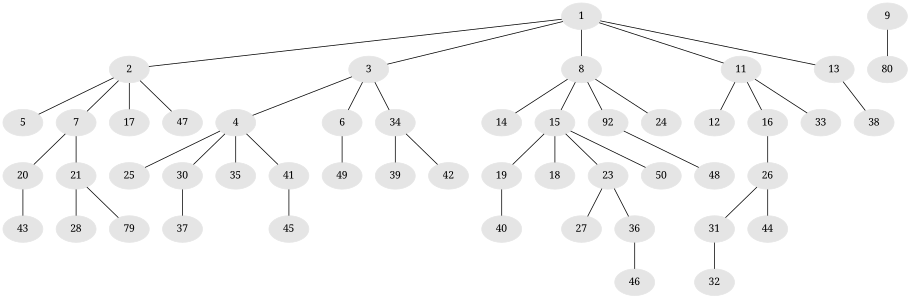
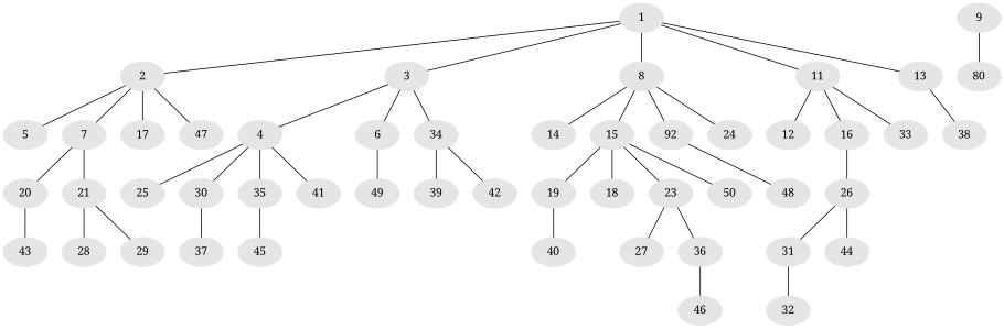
  graph {
    fontname="Noto Serif"
    node [color=gray90 fontname="Noto Serif" style=filled]
    edge [fontname="Noto Serif"]
    1
    2
    3
    8
    11
    13
    5
    7
    17
    47
    4
    6
    34
    14
    15
    n16 [label=92]
    24
    12
    16
    33
    38
    20
    21
    25
    30
    35
    41
    49
    39
    42
    37
    45
    43
    28
-   29 [label=79]
+   29
    n36 [label=80]
    9
    19
    18
    23
    50
    48
    26
    40
    27
    36
    31
    44
    46
    32
    1 -- 2
    1 -- 3
    1 -- 8
    1 -- 11
    1 -- 13
    2 -- 5
    2 -- 7
    2 -- 17
    2 -- 47
    3 -- 4
    3 -- 6
    3 -- 34
    8 -- 14
    8 -- 15
    8 -- n16
    8 -- 24
    11 -- 12
    11 -- 16
    11 -- 33
    13 -- 38
    7 -- 20
    7 -- 21
    4 -- 25
    4 -- 30
    4 -- 35
    4 -- 41
    6 -- 49
    34 -- 39
    34 -- 42
    15 -- 19
    15 -- 18
    15 -- 23
    15 -- 50
    n16 -- 48
    16 -- 26
    20 -- 43
    21 -- 28
    21 -- 29
    30 -- 37
-   41 -- 45
+   35 -- 45
    9 -- n36
    19 -- 40
    23 -- 27
    23 -- 36
    26 -- 31
    26 -- 44
    36 -- 46
    31 -- 32
  }
